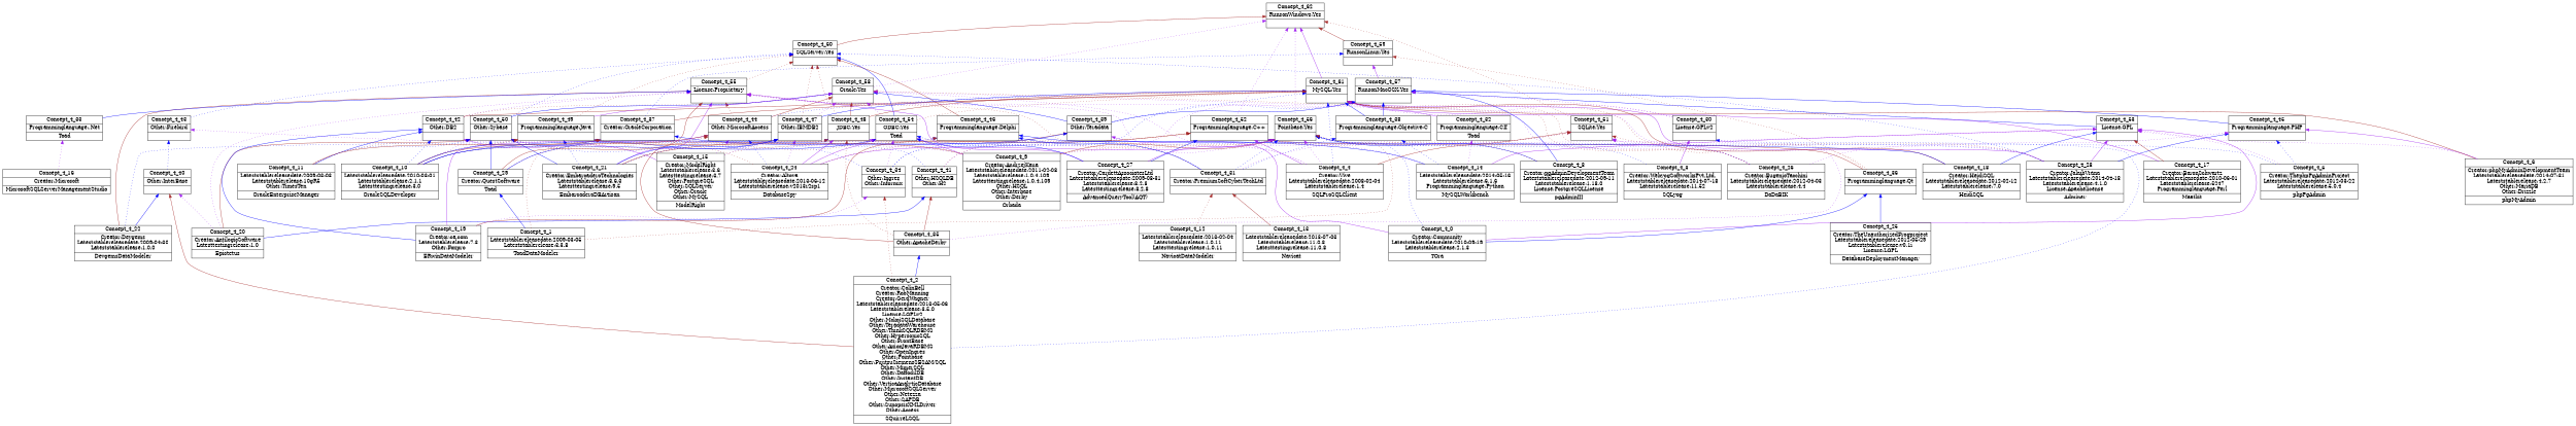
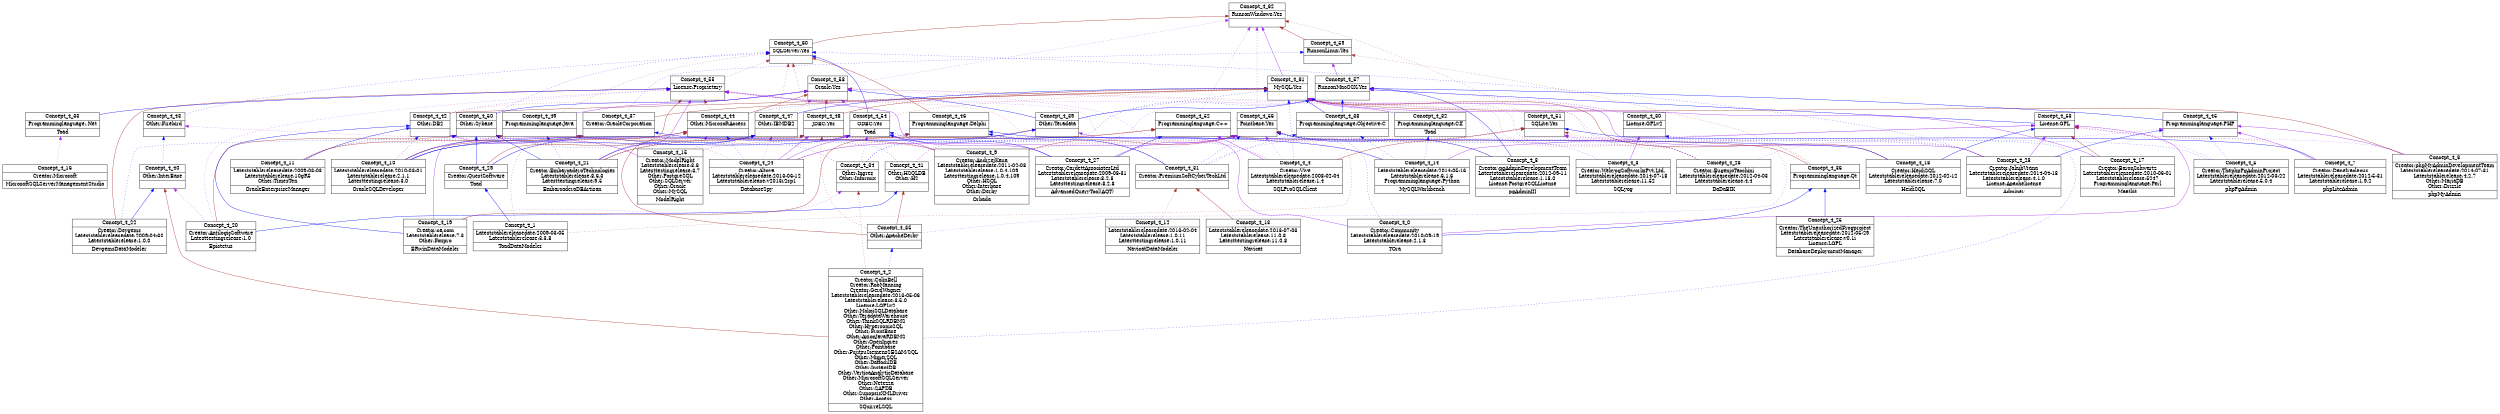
  digraph {
    rankdir=BT
    node [shape=record]
    edge [color=blue style=dotted]
    n1 [label="{Concept_4_6|Creator:phpMyAdminDevelopmentTeam\nLateststablereleasedate:2014-07-31\nLateststablerelease:4.2.7\nOther:MariaDB\nOther:Drizzle\n|phpMyAdmin\n}"]
    n2 [label="{Concept_4_45|Programminglanguage:PHP\n|}"]
    n3 [label="{Concept_4_53|License:GPL\n|}"]
    n4 [label="{Concept_4_61|MySQL:Yes\n|}"]
    n5 [label="{Concept_4_5|Creator:ThephpPgAdminProject\nLateststablereleasedate:2012-03-22\nLateststablerelease:5.0.4\n|phpPgAdmin\n}"]
    n6 [label="{Concept_4_56|Pointbase:Yes\n|}"]
    n7 [label="{Concept_4_35|Other:ApacheDerby\n|}"]
    n8 [label="{Concept_4_17|Creator:BaronSchwartz\nLateststablereleasedate:2010-06-01\nLateststablerelease:5247\nProgramminglanguage:Perl\n|Maatkit\n}"]
    n9 [label="{Concept_4_22|Creator:Devgems\nLateststablereleasedate:2009-04-30\nLateststablerelease:1.0.0\n|DevgemsDataModeler\n}"]
    n10 [label="{Concept_4_40|Other:InterBase\n|}"]
    n11 [label="{Concept_4_46|Programminglanguage:Delphi\n|}"]
    n12 [label="{Concept_4_55|License:Proprietary\n|}"]
    n13 [label="{Concept_4_15|Creator:ModelRight\nLateststablerelease:3.6\nLatesttestingrelease:3.7\nOther:PostgreSQL\nOther:SQLServer\nOther:Oracle\nOther:MySQL\n|ModelRight\n}"]
    n14 [label="{Concept_4_42|Other:DB2\n|}"]
    n15 [label="{Concept_4_44|Other:MicrosoftAccess\n|}"]
    n16 [label="{Concept_4_52|Programminglanguage:C++\n|}"]
    n17 [label="{Concept_4_54|ODBC:Yes\n|Toad\n}"]
    n18 [label="{Concept_4_0|Creator:Community\nLateststablereleasedate:2010-09-19\nLateststablerelease:2.1.3\n|TOra\n}"]
    n19 [label="{Concept_4_36|Programminglanguage:Qt\n|}"]
    n20 [label="{Concept_4_39|Other:Teradata\n|}"]
    n21 [label="{Concept_4_21|Creator:EmbarcaderoTechnologies\nLateststablerelease:8.6.3\nLatesttestingrelease:9.5\n|EmbarcaderoDBArtisan\n}"]
    n22 [label="{Concept_4_48|JDBC:Yes\n|}"]
    n23 [label="{Concept_4_47|Other:IBMDB2\n|}"]
    n24 [label="{Concept_4_50|Other:Sybase\n|}"]
    n25 [label="{Concept_4_49|Programminglanguage:Java\n|}"]
    n26 [label="{Concept_4_24|Creator:Altova\nLateststablereleasedate:2013-06-12\nLateststablerelease:v2013r2sp1\n|DatabaseSpy\n}"]
    n27 [label="{Concept_4_28|Creator:JakubVrána\nLateststablereleasedate:2014-04-18\nLateststablerelease:4.1.0\nLicense:Apachelicense\n|Adminer\n}"]
    n28 [label="{Concept_4_51|SQLite:Yes\n|}"]
    n29 [label="{Concept_4_58|Oracle:Yes\n|}"]
    n30 [label="{Concept_4_60|SQLServer:Yes\n|}"]
    n31 [label="{Concept_4_20|Creator:AntilogicSoftware\nLatesttestingrelease:1.0\n|Epictetus\n}"]
    n32 [label="{Concept_4_41|Other:HSQLDB\nOther:H2\n|}"]
    n33 [label="{Concept_4_16|Creator:Microsoft\n|MicrosoftSQLServerManagementStudio\n}"]
    n34 [label="{Concept_4_33|Programminglanguage:.Net\n|Toad\n}"]
    n35 [label="{Concept_4_8|Creator:pgAdminDevelopmentTeam\nLateststablereleasedate:2012-09-11\nLateststablerelease:1.18.0\nLicense:PostgreSQLLicense\n|pgAdminIII\n}"]
    n36 [label="{Concept_4_57|RunsonMacOSX:Yes\n|}"]
    n37 [label="{Concept_4_3|Creator:WebyogSoftworksPvt.Ltd.\nLateststablereleasedate:2014-07-18\nLateststablerelease:11.52\n|SQLyog\n}"]
    n38 [label="{Concept_4_30|License:GPLv2\n|}"]
    n39 [label="{Concept_4_19|Creator:ca.com\nLateststablerelease:7.3\nOther:Foxpro\n|ERwinDataModeler\n}"]
    n40 [label="{Concept_4_34|Other:Ingres\nOther:Informix\n|}"]
+   n41 [label="{Concept_4_7|Creator:DaneIracleous\nLateststablereleasedate:2012-5-31\nLateststablerelease:1.9.2\n|phpLiteAdmin\n}"]
    n42 [label="{Concept_4_18|Creator:HeidiSQL\nLateststablereleasedate:2012-02-12\nLateststablerelease:7.0\n|HeidiSQL\n}"]
    n43 [label="{Concept_4_12|Lateststablereleasedate:2013-02-04\nLateststablerelease:1.0.11\nLatesttestingrelease:1.0.11\n|NavicatDataModeler\n}"]
    n44 [label="{Concept_4_31|Creator:PremiumSoftCyberTechLtd\n|}"]
    n45 [label="{Concept_4_13|Lateststablereleasedate:2013-07-03\nLateststablerelease:11.0.8\nLatesttestingrelease:11.0.8\n|Navicat\n}"]
    n46 [label="{Concept_4_10|Lateststablereleasedate:2010-03-01\nLateststablerelease:2.1.1\nLatesttestingrelease:3.0\n|OracleSQLDeveloper\n}"]
    n47 [label="{Concept_4_37|Creator:OracleCorporation\n|}"]
    n48 [label="{Concept_4_11|Lateststablereleasedate:2009-03-03\nLateststablerelease:10gR5\nOther:TimesTen\n|OracleEnterpriseManager\n}"]
    n49 [label="{Concept_4_26|Creator:EugenioTacchini\nLateststablereleasedate:2012-04-03\nLateststablerelease:4.4\n|DaDaBIK\n}"]
    n50 [label="{Concept_4_1|Lateststablereleasedate:2009-03-05\nLateststablerelease:3.3.8\n|ToadDataModeler\n}"]
    n51 [label="{Concept_4_29|Creator:QuestSoftware\n|Toad\n}"]
    n52 [label="{Concept_4_14|Lateststablereleasedate:2014-05-16\nLateststablerelease:6.1.6\nProgramminglanguage:Python\n|MySQLWorkbench\n}"]
    n53 [label="{Concept_4_32|Programminglanguage:C#\n|Toad\n}"]
    n54 [label="{Concept_4_38|Programminglanguage:Objective-C\n|}"]
    n55 [label="{Concept_4_25|Creator:TheUnauthorizedFrogproject\nLateststablereleasedate:2012-05-29\nLateststablerelease:v0.1i\nLicense:LGPL\n|DatabaseDeploymentManager\n}"]
    n56 [label="{Concept_4_4|Creator:Vive\nLateststablereleasedate:2008-02-04\nLateststablerelease:1.4\n|SQLProSQLClient\n}"]
    n57 [label="{Concept_4_9|Creator:AndrzejKaua\nLateststablereleasedate:2011-02-08\nLateststablerelease:1.0.4.109\nLatesttestingrelease:1.0.4.109\nOther:HSQL\nOther:Interbase\nOther:Derby\n|Orbada\n}"]
    n58 [label="{Concept_4_43|Other:Firebird\n|}"]
    n59 [label="{Concept_4_2|Creator:ColinBell\nCreator:RobManning\nCreator:GerdWagner\nLateststablereleasedate:2013-05-06\nLateststablerelease:3.5.0\nLicense:LGPLv2\nOther:MckoiSQLDatabase\nOther:TeradataWarehouse\nOther:ThinkSQLRDBMS\nOther:HypersonicSQL\nOther:FrontBase\nOther:AxionJavaRDBMS\nOther:OpenIngres\nOther:Pointbase\nOther:FujitsuSiemensSESAM/SQL\nOther:MimerSQL\nOther:DaffodilDB\nOther:InstantDB\nOther:VerticaAnalyticDatabase\nOther:MicrosoftSQLServer\nOther:Netezza\nOther:SAPDB\nOther:SunopsisXMLDriver\nOther:Access\n|SQuirreLSQL\n}"]
    n60 [label="{Concept_4_27|Creator:CardettAssociatesLtd\nLateststablereleasedate:2009-08-31\nLateststablerelease:8.2.8\nLatesttestingrelease:8.2.8\n|AdvancedQueryTool(AQT)\n}"]
    n61 [label="{Concept_4_59|RunsonLinux:Yes\n|}"]
    n62 [label="{Concept_4_62|RunsonWindows:Yes\n|}"]
    subgraph sub_1 {
      label=4
      n1
      n2
      n3
      n4
      n5
      n6
      n7
      n8
      n9
      n10
      n11
      n12
      n13
      n14
      n15
      n16
      n17
      n18
      n19
      n20
      n21
      n22
      n23
      n24
      n25
      n26
      n27
      n28
      n29
      n30
      n31
      n32
      n33
      n34
      n35
      n36
      n37
      n38
      n39
      n40
+     n41
      n42
      n43
      n44
      n45
      n46
      n47
      n48
      n49
      n50
      n51
      n52
      n53
      n54
      n55
      n56
      n57
      n58
      n59
      n60
      n61
      n62
    }
    n1 -> n2 [color=purple style=solid]
    n1 -> n3 [color=purple]
    n1 -> n4 [color=brown style=solid]
    n2 -> n36 [style=solid]
    n3 -> n36 [style=solid]
    n4 -> n62 [color=purple style=solid]
    n5 -> n2
    n5 -> n3 [color=purple]
    n5 -> n6
    n6 -> n62 [color=purple]
    n7 -> n22 [color=brown]
    n7 -> n23 [color=brown style=solid]
    n7 -> n28 [color=purple]
    n7 -> n32 [color=brown style=solid]
    n8 -> n3 [color=brown style=solid]
    n8 -> n4 [color=purple style=solid]
    n9 -> n10 [style=solid]
    n9 -> n11
    n9 -> n12 [color=brown style=solid]
    n10 -> n58
    n11 -> n30 [color=brown style=solid]
    n12 -> n30 [color=brown]
    n13 -> n14 [color=purple style=solid]
    n13 -> n15 [color=purple]
    n13 -> n16 [color=brown]
    n13 -> n17 [color=purple]
    n14 -> n4 [color=brown style=solid]
    n14 -> n12 [color=purple]
    n14 -> n29 [color=brown]
    n15 -> n4
    n15 -> n12 [color=brown]
    n15 -> n29 [color=brown style=solid]
    n16 -> n62 [color=purple]
    n17 -> n4 [color=brown]
    n17 -> n29 [color=purple]
    n17 -> n30 [style=solid]
    n18 -> n3 [color=purple style=solid]
    n18 -> n6
    n18 -> n19 [style=solid]
    n18 -> n20 [color=purple style=solid]
    n19 -> n4 [color=brown]
    n19 -> n16 [color=brown style=solid]
    n19 -> n61 [color=brown]
    n20 -> n4
    n20 -> n29 [style=solid]
    n20 -> n36 [style=solid]
    n21 -> n12 [color=purple style=solid]
    n21 -> n16 [color=brown style=solid]
    n21 -> n17 [color=brown]
    n21 -> n22
    n21 -> n23 [style=solid]
    n21 -> n24 [style=solid]
    n21 -> n25
    n22 -> n4 [color=brown style=solid]
    n22 -> n29 [color=brown style=solid]
    n22 -> n30 [color=brown]
    n23 -> n4 [style=solid]
    n23 -> n29 [color=purple]
    n23 -> n30 [color=brown]
    n24 -> n29 [style=solid]
    n24 -> n30
    n25 -> n29 [color=purple style=solid]
    n25 -> n30 [color=brown]
    n26 -> n6 [color=purple style=solid]
    n26 -> n15
    n26 -> n16 [color=brown]
    n26 -> n17 [color=purple style=solid]
    n26 -> n22 [color=purple style=solid]
    n26 -> n23 [color=purple]
    n26 -> n24 [color=brown]
    n27 -> n2 [style=solid]
    n27 -> n3 [color=purple style=solid]
    n27 -> n4 [color=purple style=solid]
    n27 -> n6
    n27 -> n28 [color=brown]
    n27 -> n29 [color=purple]
    n27 -> n30
    n28 -> n62 [color=brown]
    n29 -> n62 [color=purple]
    n30 -> n62 [color=brown style=solid]
    n31 -> n10 [color=purple]
    n31 -> n12 [color=purple]
    n31 -> n24 [color=brown style=solid]
    n31 -> n32 [style=solid]
    n32 -> n6 [color=brown]
    n32 -> n25
    n32 -> n36 [color=purple]
    n33 -> n34 [color=purple]
    n34 -> n12 [style=solid]
    n35 -> n6 [style=solid]
    n35 -> n16 [color=brown]
    n35 -> n36 [style=solid]
    n36 -> n61 [color=purple style=solid]
    n37 -> n16
    n37 -> n38 [color=purple style=solid]
    n38 -> n4 [color=purple]
    n38 -> n36 [color=purple]
    n39 -> n14 [style=solid]
    n39 -> n15 [color=purple style=solid]
    n39 -> n20 [color=brown style=solid]
    n39 -> n40 [color=purple]
    n40 -> n6
    n40 -> n17 [color=purple]
    n40 -> n24
    n40 -> n36
+   n41 -> n2 [color=purple style=solid]
+   n41 -> n3 [color=brown]
+   n41 -> n28 [style=solid]
    n42 -> n3 [style=solid]
    n42 -> n4 [color=brown style=solid]
    n42 -> n11 [style=solid]
    n43 -> n44 [color=brown]
    n44 -> n6
    n44 -> n11 [style=solid]
    n44 -> n12 [color=brown]
    n44 -> n17
    n44 -> n28 [color=purple]
    n44 -> n54
    n45 -> n44 [color=brown style=solid]
    n46 -> n14
    n46 -> n15 [color=brown style=solid]
    n46 -> n17 [style=solid]
    n46 -> n20 [style=solid]
    n46 -> n22 [color=brown]
    n46 -> n24 [color=purple]
    n46 -> n25 [color=brown]
    n46 -> n47 [style=solid]
    n47 -> n4 [color=brown style=solid]
    n47 -> n61
    n48 -> n14 [style=solid]
    n48 -> n24
    n48 -> n25 [color=brown]
    n48 -> n47 [color=brown style=solid]
    n49 -> n2 [color=purple]
    n49 -> n4 [color=brown]
    n49 -> n6
    n49 -> n12 [color=purple]
    n49 -> n28 [color=purple]
    n49 -> n29 [color=brown]
    n50 -> n6 [color=brown]
    n50 -> n15 [color=brown]
    n50 -> n51 [style=solid]
    n51 -> n11 [color=brown]
    n51 -> n12 [color=brown style=solid]
    n51 -> n23 [style=solid]
    n51 -> n24 [style=solid]
    n52 -> n3 [color=purple style=solid]
    n52 -> n16 [color=purple]
    n52 -> n47 [style=solid]
-   n52 -> n53 [color=purple]
+   n52 -> n53
    n52 -> n54
    n53 -> n4 [color=purple style=solid]
    n54 -> n4 [style=solid]
    n54 -> n36 [style=solid]
    n55 -> n19 [style=solid]
    n56 -> n4
    n56 -> n6 [color=purple]
    n56 -> n12 [color=purple]
    n56 -> n16 [color=purple style=solid]
    n56 -> n28 [color=brown style=solid]
    n56 -> n29 [color=purple]
    n57 -> n3 [color=purple]
    n57 -> n6 [color=brown style=solid]
    n57 -> n17 [color=purple style=solid]
    n57 -> n22 [color=purple]
    n57 -> n25 [color=brown style=solid]
    n57 -> n28 [color=brown]
    n57 -> n58 [color=purple]
    n58 -> n30
-   n59 -> n7 [style=solid]
+   n59 -> n7
    n59 -> n10 [color=brown style=solid]
    n59 -> n38
    n59 -> n40 [color=brown]
    n60 -> n6 [color=purple style=solid]
    n60 -> n12 [color=purple style=solid]
    n60 -> n16 [style=solid]
    n60 -> n17 [style=solid]
    n61 -> n62 [color=brown style=solid]
  }
